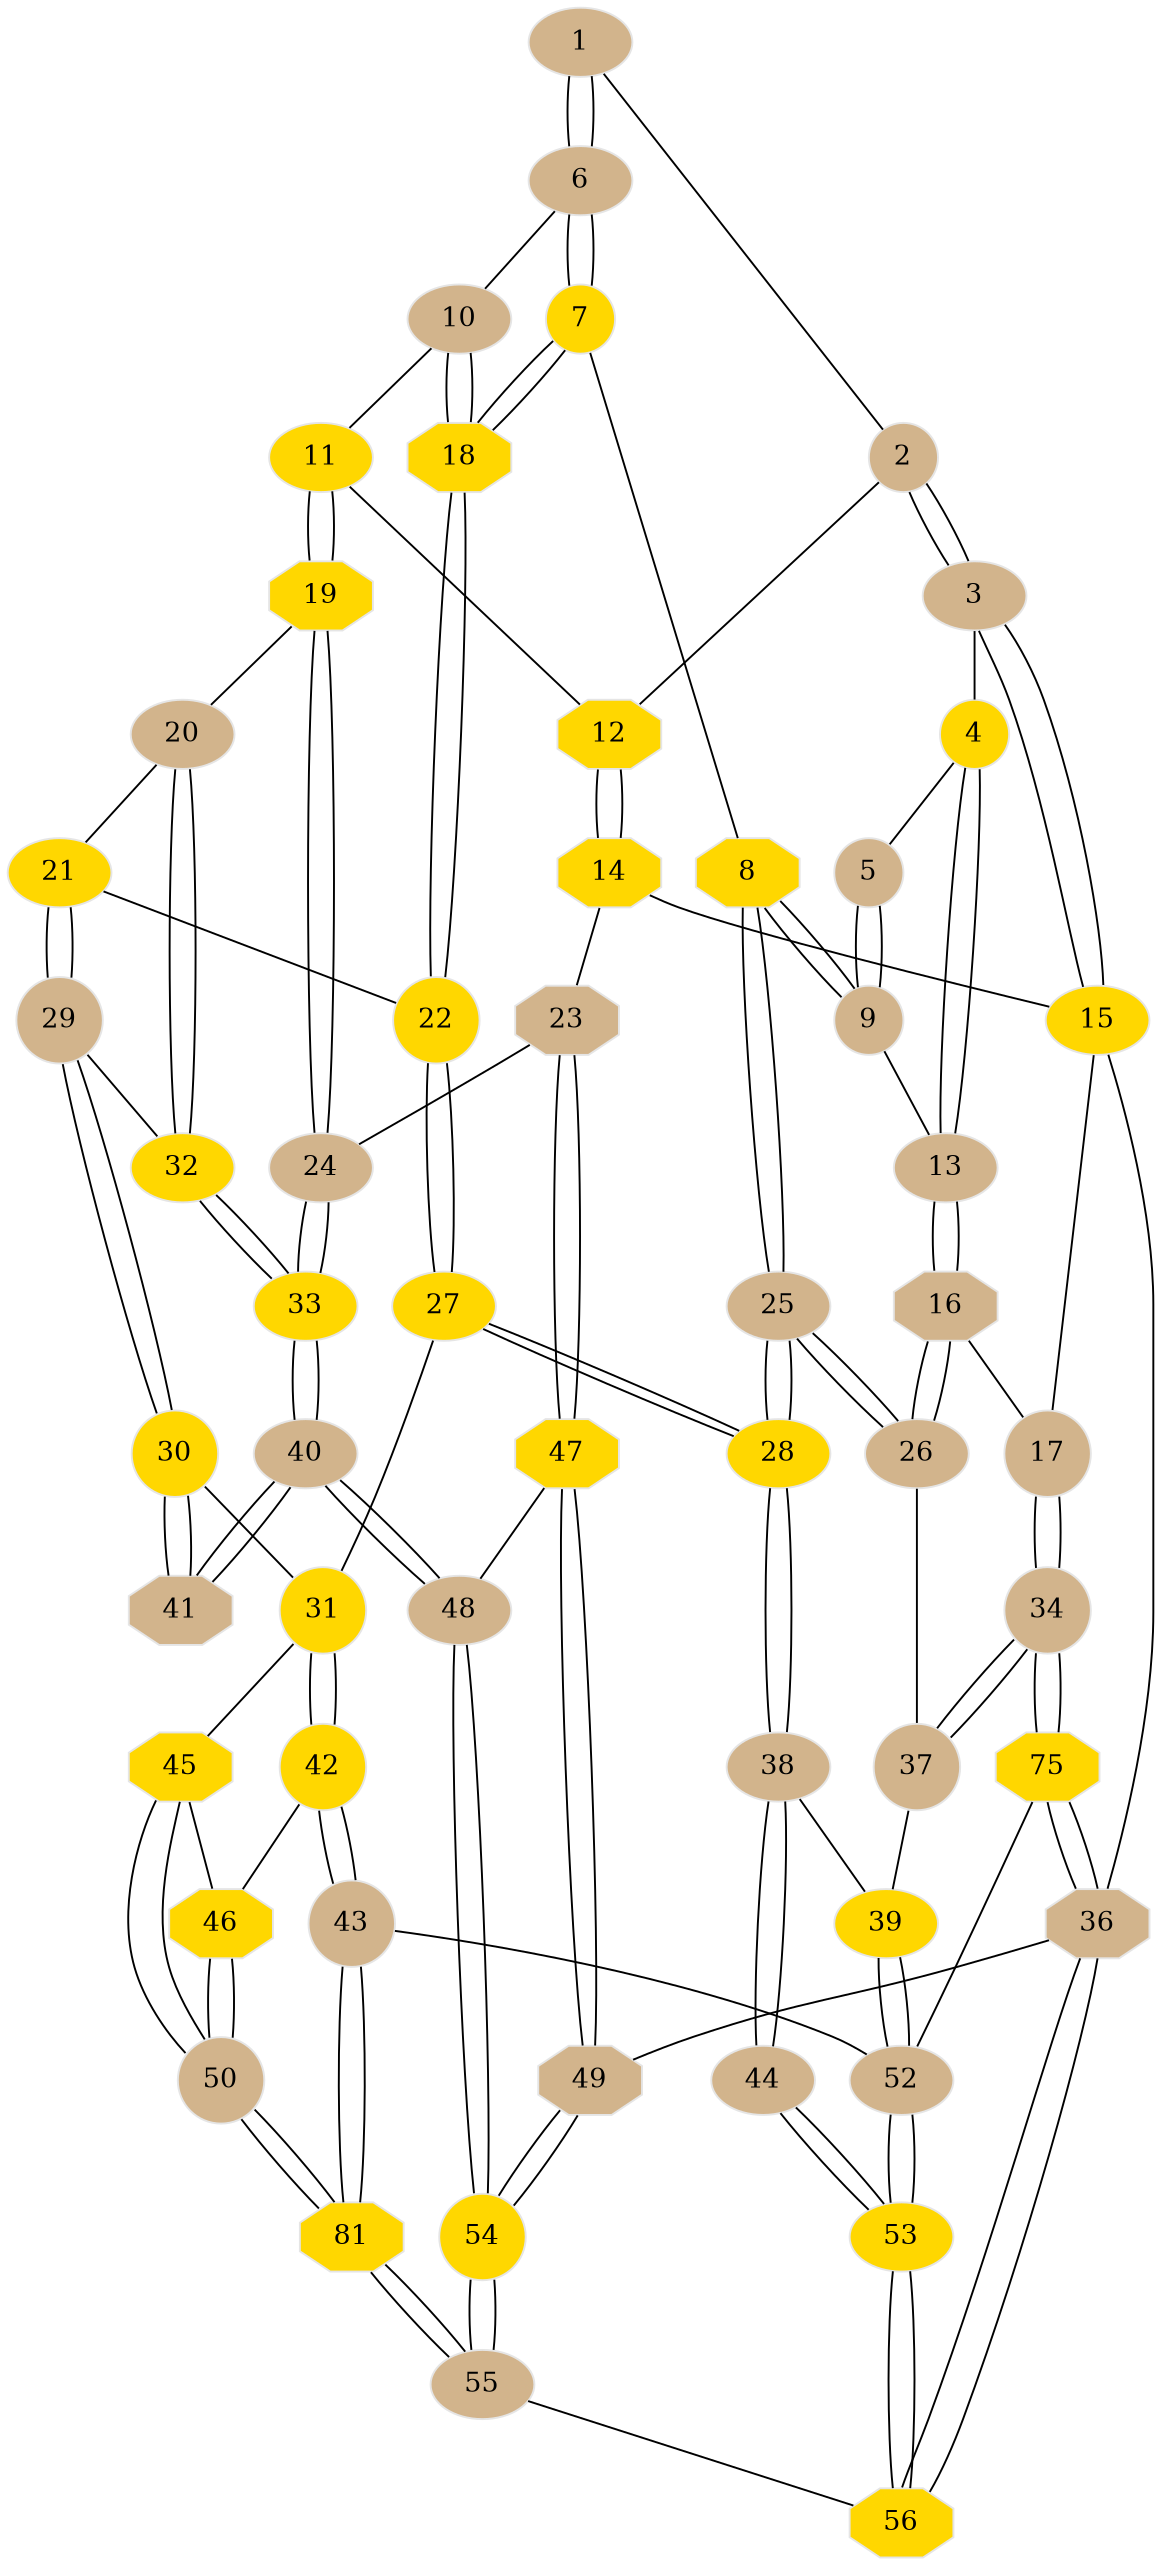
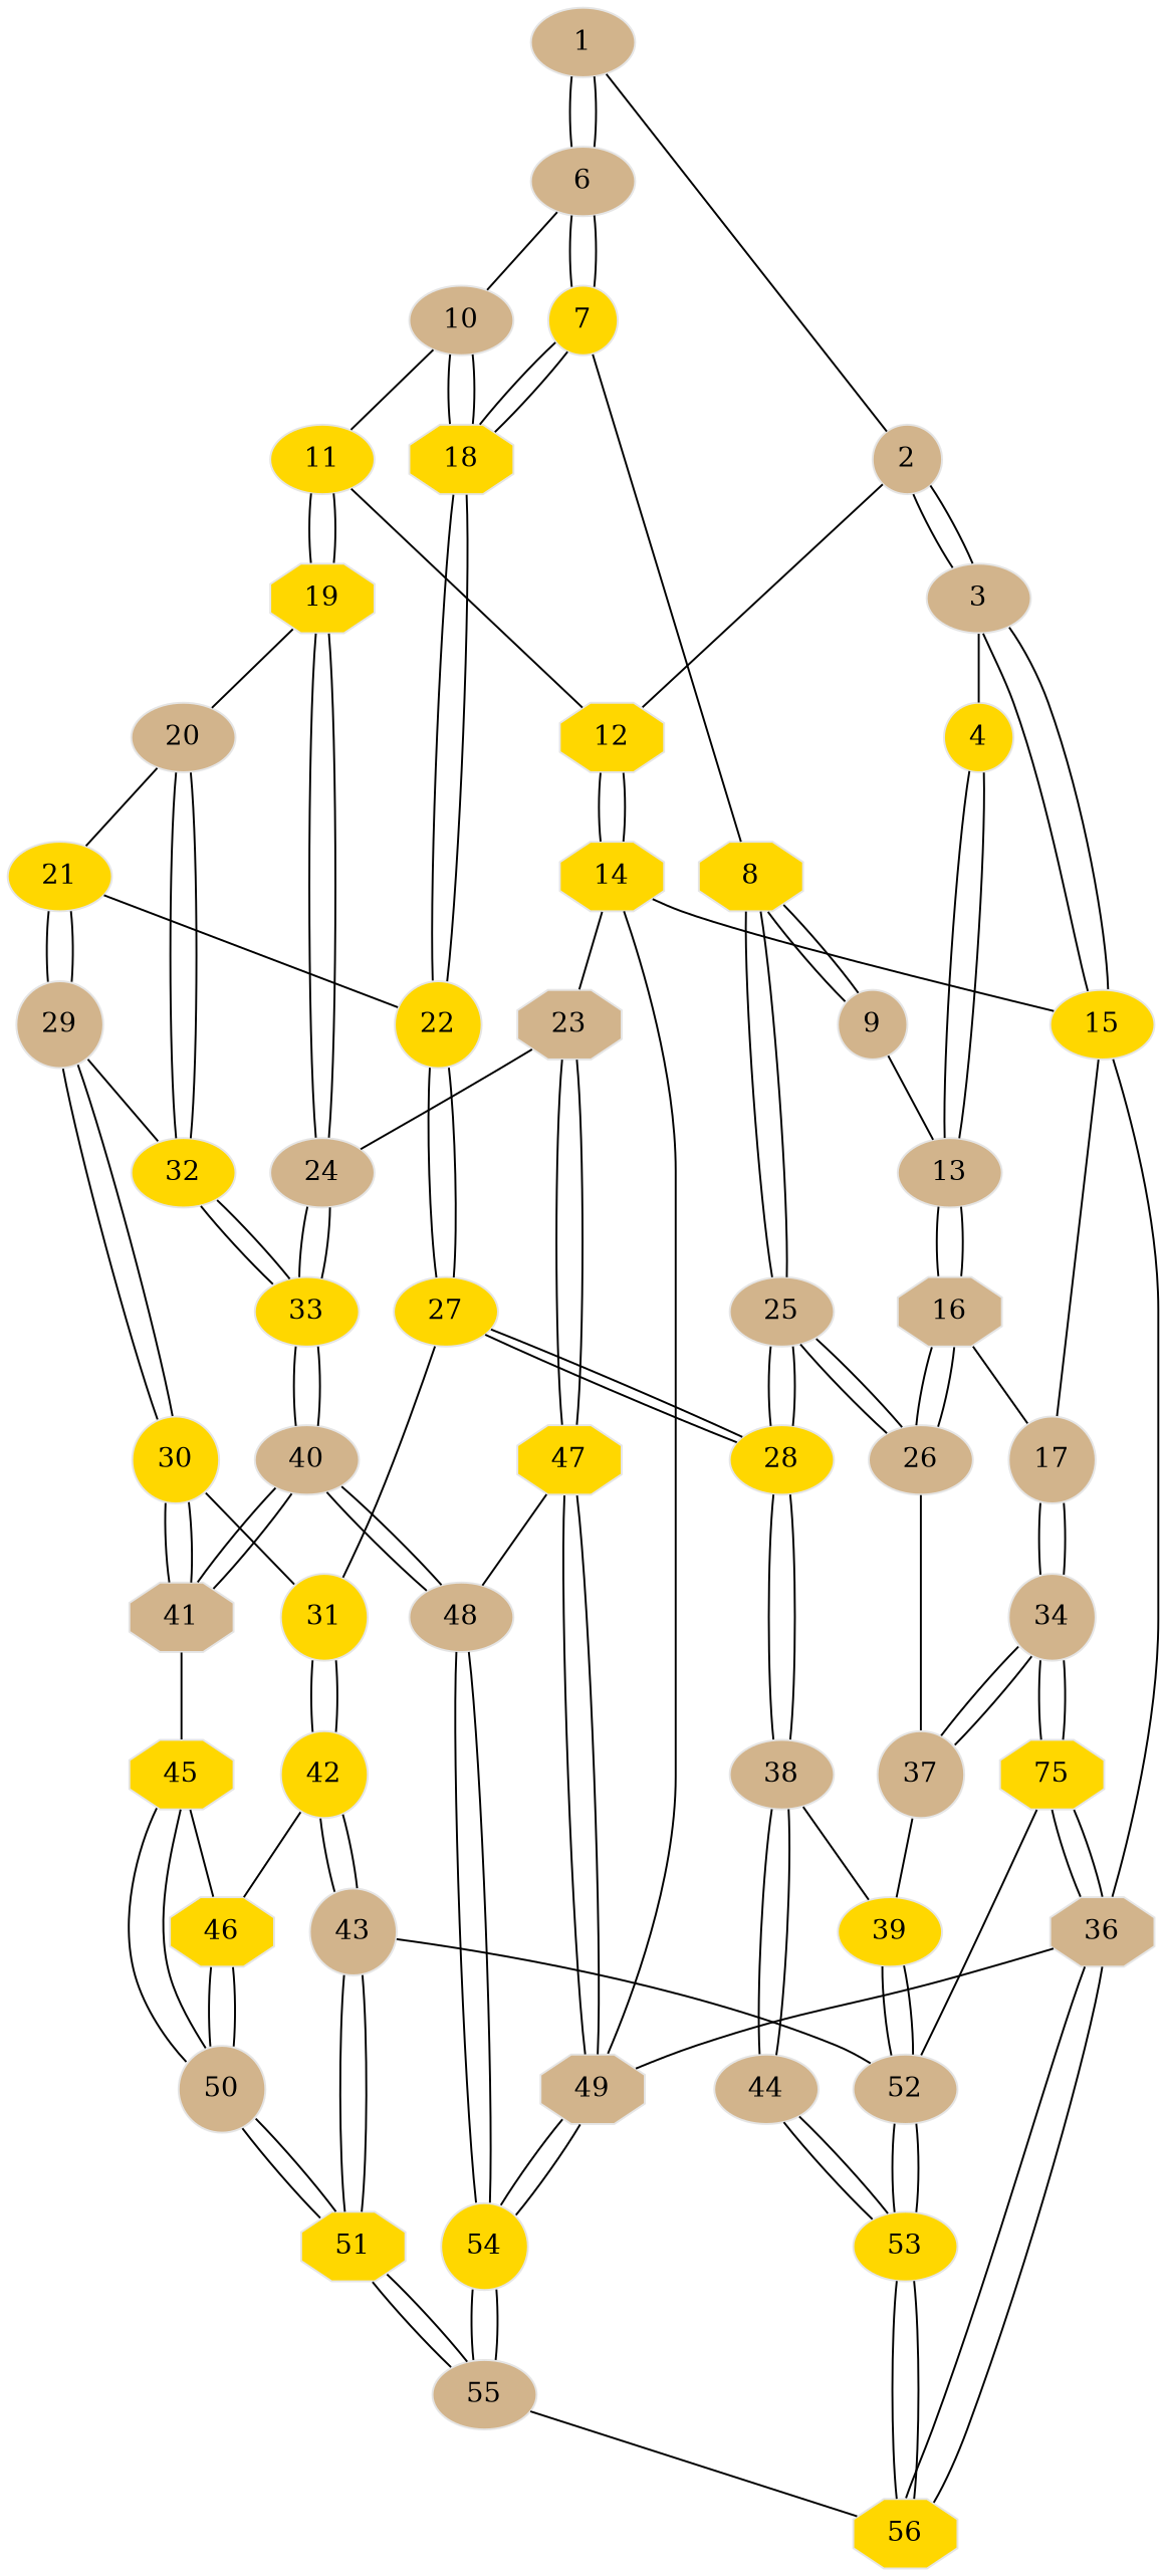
  graph {
    fontname="DejaVu Serif"
    node [color=gray90 fillcolor=tan fontname="DejaVu Serif" shape=ellipse style=filled]
    edge [fontname="DejaVu Serif"]
    2 [shape=circle]
    1
    6
    3
    12 [fillcolor=gold shape=octagon]
    7 [fillcolor=gold shape=circle]
    10
    4 [fillcolor=gold shape=circle]
    15 [fillcolor=gold]
    14 [fillcolor=gold shape=octagon]
-   5 [shape=circle]
    13
    17 [shape=circle]
    36 [shape=octagon]
    9 [shape=circle]
    16 [shape=octagon]
    8 [fillcolor=gold shape=octagon]
    18 [fillcolor=gold shape=octagon]
    11 [fillcolor=gold]
    25
    22 [fillcolor=gold shape=circle]
    26
    28 [fillcolor=gold]
    19 [fillcolor=gold shape=octagon]
    20
    24
    23 [shape=octagon]
    49 [shape=octagon]
    47 [fillcolor=gold shape=octagon]
    54 [fillcolor=gold shape=circle]
    34 [shape=circle]
    56 [fillcolor=gold shape=octagon]
    37 [shape=circle]
    n34 [fillcolor=gold label=75 shape=octagon]
    27 [fillcolor=gold]
    21 [fillcolor=gold]
    32 [fillcolor=gold]
    33 [fillcolor=gold]
    29 [shape=circle]
    30 [fillcolor=gold shape=circle]
    31 [fillcolor=gold shape=circle]
    48
    40
    38
    39 [fillcolor=gold]
    42 [fillcolor=gold shape=circle]
    44
    41 [shape=octagon]
    45 [fillcolor=gold shape=octagon]
    43 [shape=circle]
    46 [fillcolor=gold shape=octagon]
    52
    53 [fillcolor=gold]
    50 [shape=circle]
-   51 [fillcolor=gold shape=octagon label=81]
+   51 [fillcolor=gold shape=octagon]
    55
    2 -- 3
    2 -- 3
    2 -- 12
    1 -- 2
    1 -- 6
    1 -- 6
    6 -- 7
    6 -- 7
    6 -- 10
    3 -- 4
    3 -- 15
    3 -- 15
    12 -- 14
    12 -- 14
    7 -- 8
    7 -- 18
    7 -- 18
    10 -- 18
    10 -- 18
    10 -- 11
-   4 -- 5
    4 -- 13
    4 -- 13
    15 -- 17
    15 -- 36
    14 -- 15
    14 -- 23
-   5 -- 9
-   5 -- 9
+   14 -- 49
    13 -- 16
    13 -- 16
    17 -- 34
    17 -- 34
    36 -- 49
    36 -- 56
    36 -- 56
    9 -- 13
    16 -- 17
    16 -- 26
    16 -- 26
    8 -- 9
    8 -- 9
    8 -- 25
    8 -- 25
    18 -- 22
    18 -- 22
    11 -- 12
    11 -- 19
    11 -- 19
    25 -- 26
    25 -- 26
    25 -- 28
    25 -- 28
    22 -- 27
    22 -- 27
    26 -- 37
    28 -- 38
    28 -- 38
    19 -- 20
    19 -- 24
    19 -- 24
    20 -- 21
    20 -- 32
    20 -- 32
    24 -- 33
    24 -- 33
    23 -- 24
    23 -- 47
    23 -- 47
    49 -- 54
    49 -- 54
    47 -- 49
    47 -- 49
    47 -- 48
    54 -- 55
    54 -- 55
    34 -- 37
    34 -- 37
    34 -- n34
    34 -- n34
    37 -- 39
    n34 -- 36
    n34 -- 36
    n34 -- 52
    27 -- 28
    27 -- 28
    27 -- 31
    21 -- 22
    21 -- 29
    21 -- 29
    32 -- 33
    32 -- 33
    33 -- 40
    33 -- 40
    29 -- 32
    29 -- 30
    29 -- 30
    30 -- 31
    30 -- 41
    30 -- 41
    31 -- 42
    31 -- 42
    48 -- 54
    48 -- 54
    40 -- 48
    40 -- 48
    40 -- 41
    40 -- 41
    38 -- 39
    38 -- 44
    38 -- 44
    39 -- 52
    39 -- 52
    42 -- 43
    42 -- 43
    42 -- 46
    44 -- 53
    44 -- 53
-   31 -- 45
+   41 -- 45
    45 -- 46
    45 -- 50
    45 -- 50
    43 -- 52
    43 -- 51
    43 -- 51
    46 -- 50
    46 -- 50
    52 -- 53
    52 -- 53
    53 -- 56
    53 -- 56
    50 -- 51
    50 -- 51
    51 -- 55
    51 -- 55
    55 -- 56
  }
